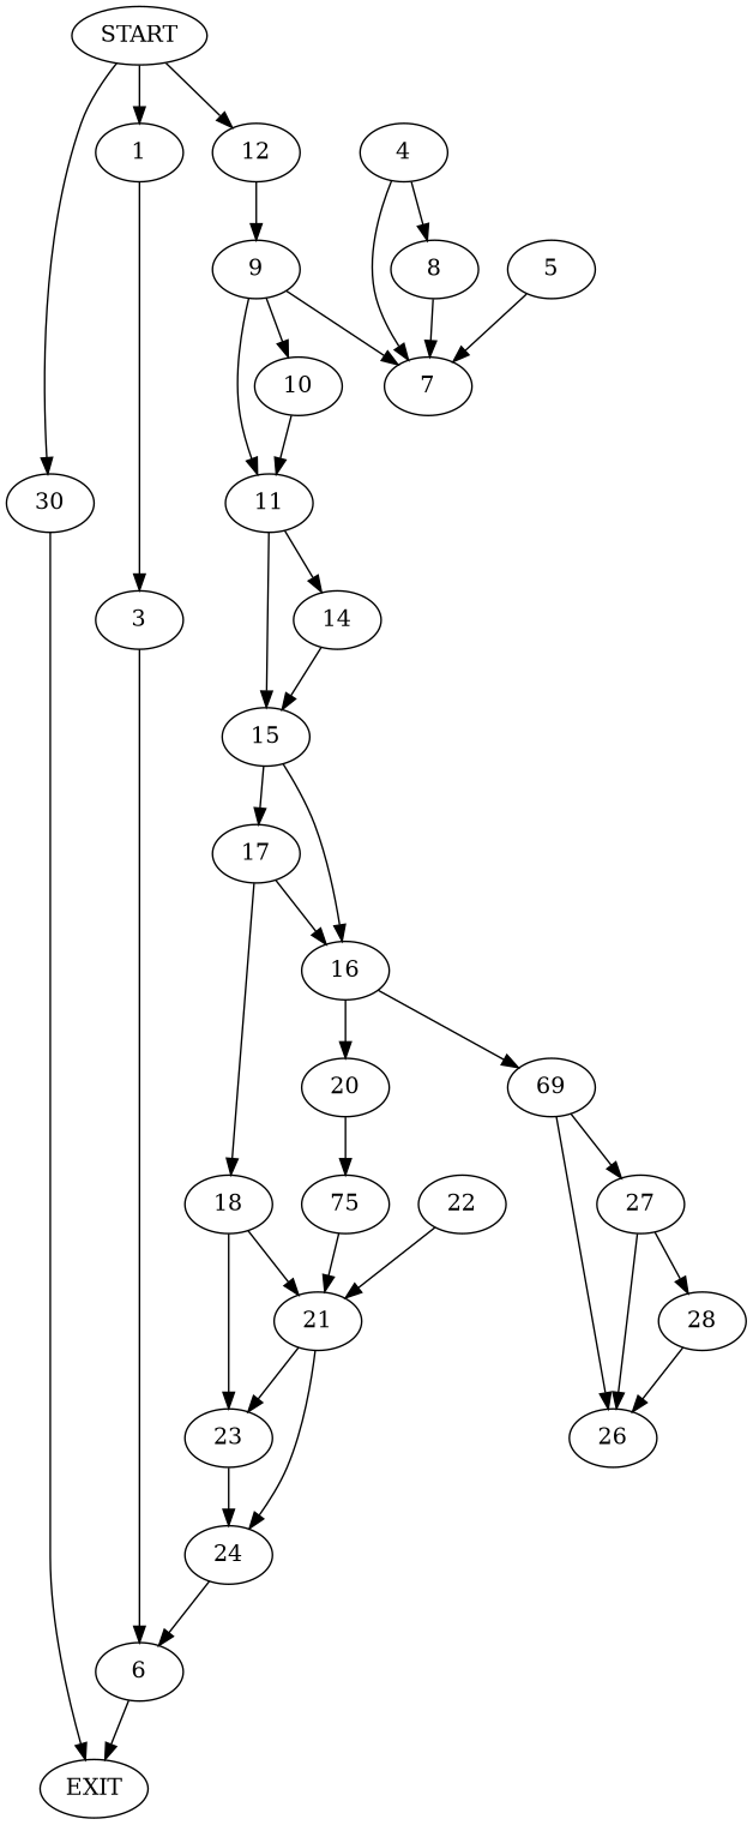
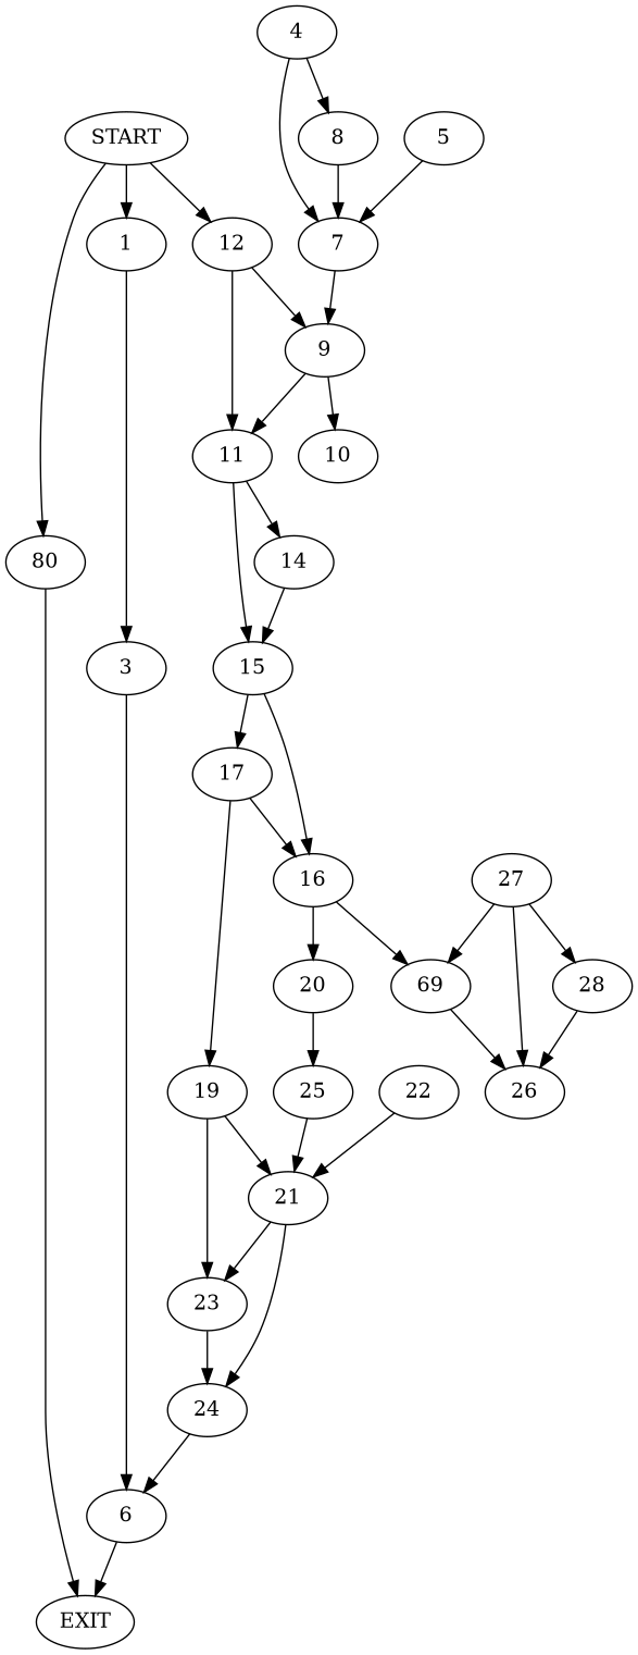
  digraph {
    n1 [label=START]
    1
    12
-   30
+   30 [label=80]
    3
    9
    n7 [label=EXIT]
    6
    4
    7
    8
    5
    10
    11
    14
    15
    16
    17
    n19 [label=69]
    20
-   18
+   18 [label=19]
    26
    27
-   25 [label=75]
+   25
    21
    23
    24
    22
    28
    n1 -> 1
    n1 -> 12
    n1 -> 30
    1 -> 3
    12 -> 9
    30 -> n7
    3 -> 6
    9 -> 10
    9 -> 11
    6 -> n7
    4 -> 7
    4 -> 8
-   9 -> 7
+   7 -> 9
    8 -> 7
    5 -> 7
-   10 -> 11
+   12 -> 11
    11 -> 14
    11 -> 15
    14 -> 15
    15 -> 16
    15 -> 17
    16 -> n19
    16 -> 20
    17 -> 16
    17 -> 18
    n19 -> 26
-   n19 -> 27
+   27 -> n19
    20 -> 25
    18 -> 21
    18 -> 23
    27 -> 26
    27 -> 28
    25 -> 21
    21 -> 23
    21 -> 24
    23 -> 24
    24 -> 6
    22 -> 21
    28 -> 26
  }
